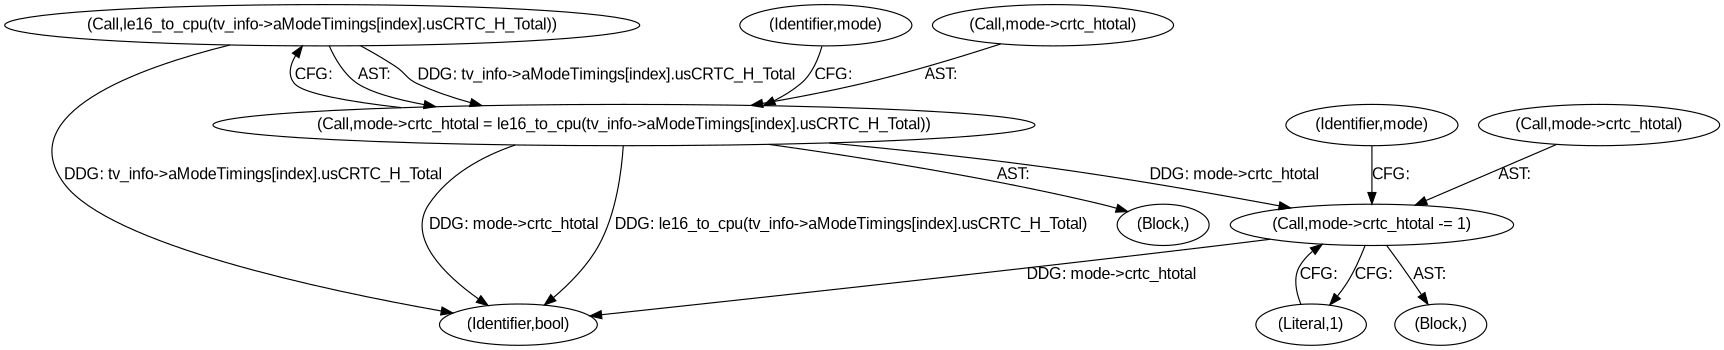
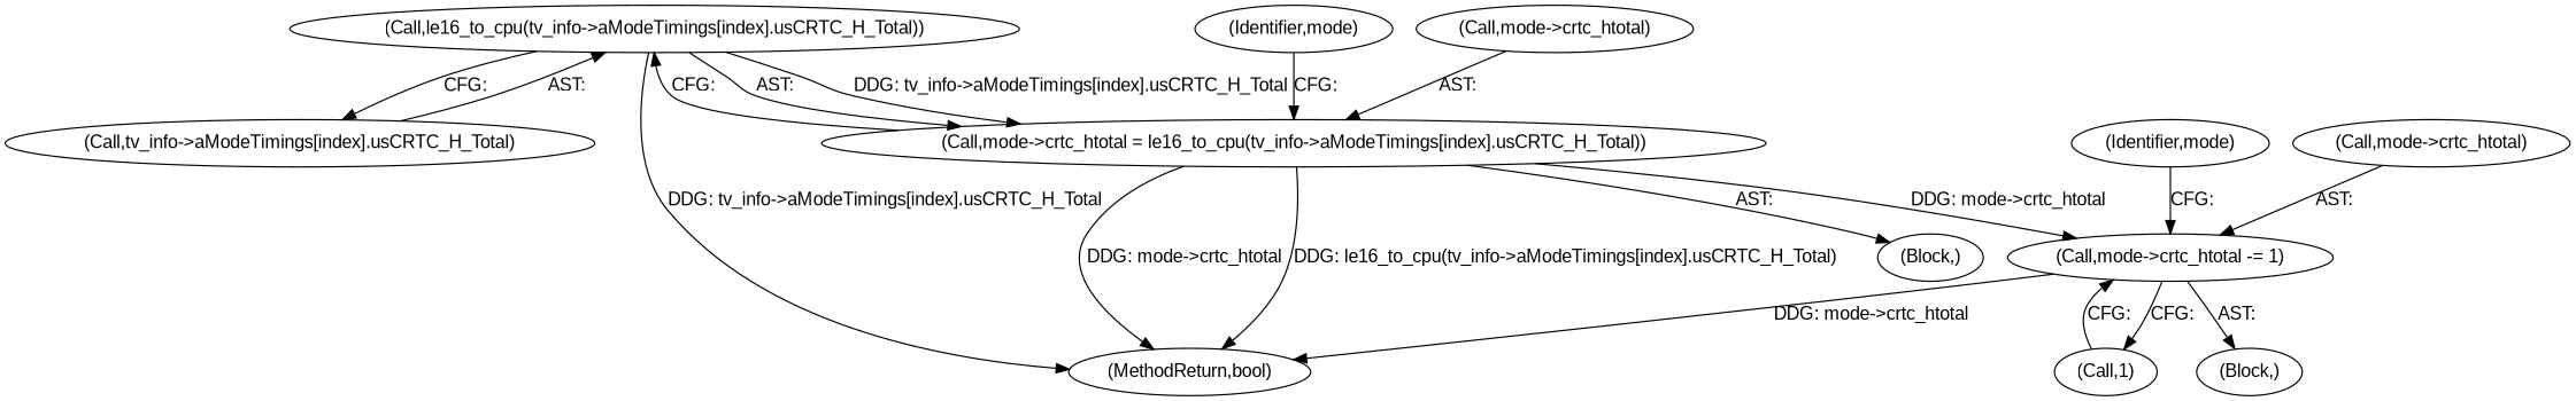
  digraph {
    fontname="Liberation Sans"
    node [fontname="Liberation Sans"]
    edge [fontname="Liberation Sans"]
    n1 [label="(Call,le16_to_cpu(tv_info->aModeTimings[index].usCRTC_H_Total))"]
    n2 [label="(Call,mode->crtc_htotal = le16_to_cpu(tv_info->aModeTimings[index].usCRTC_H_Total))"]
-   n4 [label="(Identifier,bool)"]
+   n3 [label="(Call,tv_info->aModeTimings[index].usCRTC_H_Total)"]
+   n4 [label="(MethodReturn,bool)"]
    n5 [label="(Call,mode->crtc_htotal -= 1)"]
    n6 [label="(Block,)"]
    n7 [label="(Block,)"]
-   n8 [label="(Literal,1)"]
+   n8 [label="(Call,1)"]
    n9 [label="(Identifier,mode)"]
    n10 [label="(Identifier,mode)"]
    n11 [label="(Call,mode->crtc_htotal)"]
    n12 [label="(Call,mode->crtc_htotal)"]
    n1 -> n2 [label="AST: "]
    n1 -> n2 [label="DDG: tv_info->aModeTimings[index].usCRTC_H_Total"]
+   n1 -> n3 [label="CFG: "]
    n1 -> n4 [label="DDG: tv_info->aModeTimings[index].usCRTC_H_Total"]
    n2 -> n1 [label="CFG: "]
    n2 -> n4 [label="DDG: mode->crtc_htotal"]
    n2 -> n4 [label="DDG: le16_to_cpu(tv_info->aModeTimings[index].usCRTC_H_Total)"]
    n2 -> n5 [label="DDG: mode->crtc_htotal"]
    n2 -> n6 [label="AST: "]
+   n3 -> n1 [label="AST: "]
    n5 -> n4 [label="DDG: mode->crtc_htotal"]
    n5 -> n7 [label="AST: "]
    n5 -> n8 [label="CFG: "]
    n8 -> n5 [label="CFG: "]
    n9 -> n5 [label="CFG: "]
    n10 -> n2 [label="CFG: "]
    n11 -> n2 [label="AST: "]
    n12 -> n5 [label="AST: "]
  }
